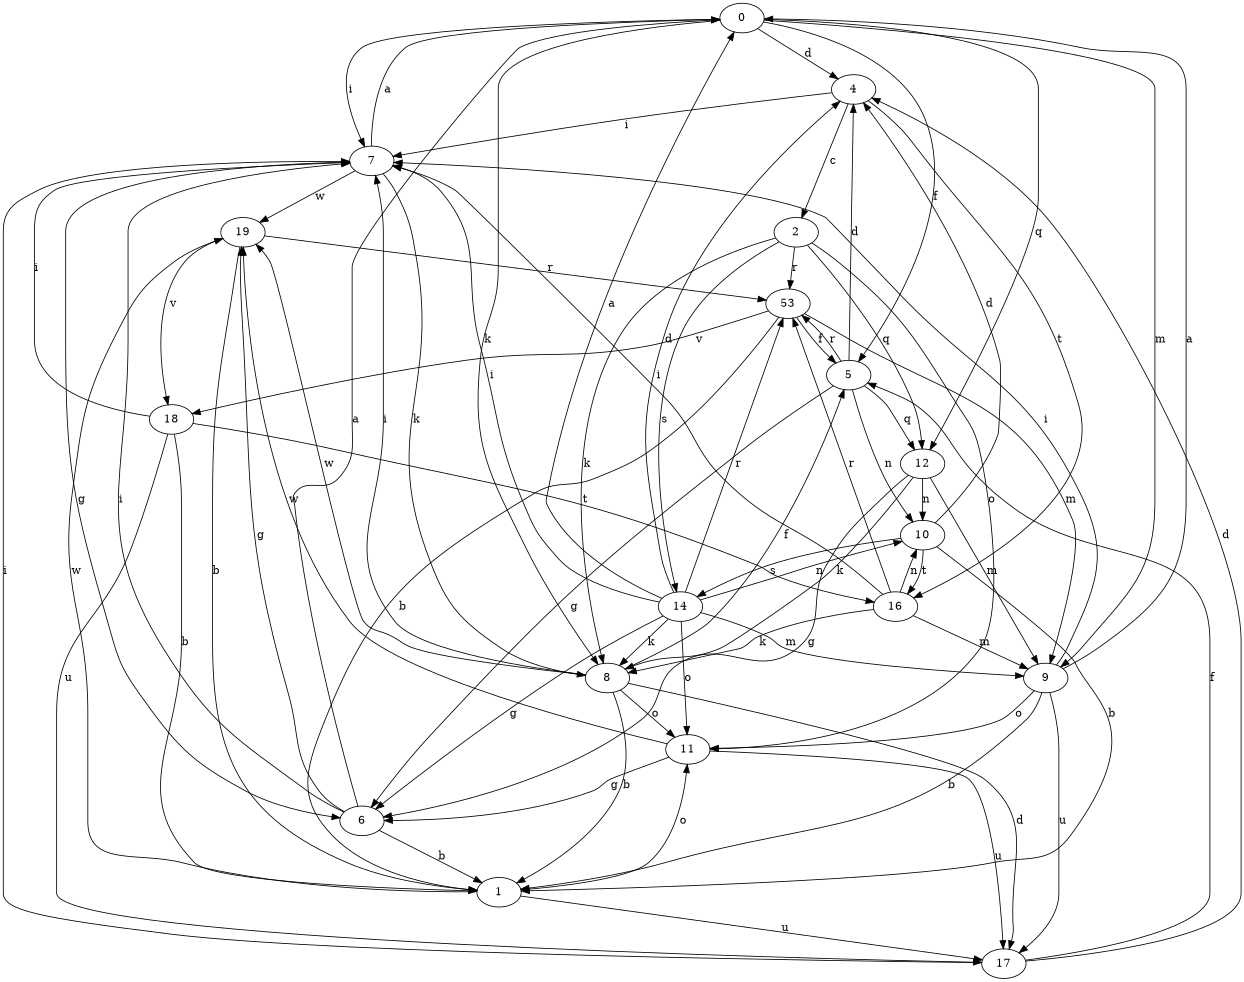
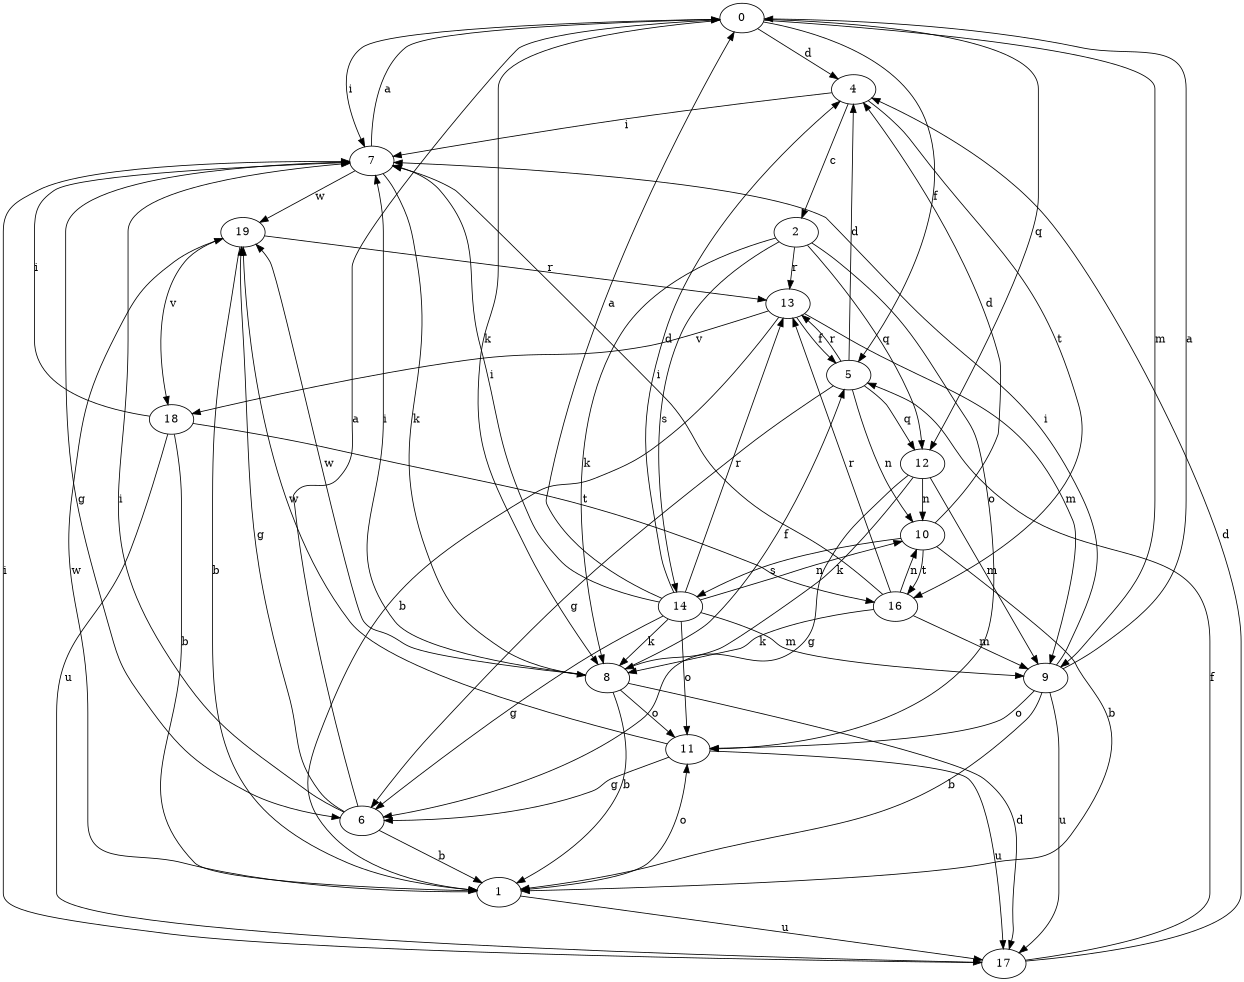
  strict digraph {
    0
    4
    5
    7
    8
    9
    12
    2
    16
-   13 [label=53]
+   13
    6
    10
    19
    1
    11
    17
    18
    14
    0 -> 4 [label=d]
    0 -> 5 [label=f]
    0 -> 7 [label=i]
    0 -> 8 [label=k]
    0 -> 9 [label=m]
    0 -> 12 [label=q]
    4 -> 7 [label=i]
    4 -> 2 [label=c]
    4 -> 16 [label=t]
    5 -> 4 [label=d]
    5 -> 12 [label=q]
    5 -> 13 [label=r]
    5 -> 6 [label=g]
    5 -> 10 [label=n]
    7 -> 0 [label=a]
    7 -> 8 [label=k]
    7 -> 6 [label=g]
    7 -> 19 [label=w]
    8 -> 5 [label=f]
    8 -> 7 [label=i]
    8 -> 19 [label=w]
    8 -> 1 [label=b]
    8 -> 11 [label=o]
    8 -> 17 [label=d]
    9 -> 0 [label=a]
    9 -> 7 [label=i]
    9 -> 1 [label=b]
    9 -> 11 [label=o]
    9 -> 17 [label=u]
    12 -> 8 [label=k]
    12 -> 9 [label=m]
    12 -> 6 [label=g]
    12 -> 10 [label=n]
    2 -> 8 [label=k]
    2 -> 12 [label=q]
    2 -> 13 [label=r]
    2 -> 11 [label=o]
    2 -> 14 [label=s]
    16 -> 7 [label=i]
    16 -> 8 [label=k]
    16 -> 9 [label=m]
    16 -> 13 [label=r]
    16 -> 10 [label=n]
    13 -> 5 [label=f]
    13 -> 9 [label=m]
    13 -> 1 [label=b]
    13 -> 18 [label=v]
    6 -> 0 [label=a]
    6 -> 7 [label=i]
    6 -> 19 [label=g]
    6 -> 1 [label=b]
    10 -> 4 [label=d]
    10 -> 16 [label=t]
    10 -> 1 [label=b]
    10 -> 14 [label=s]
    19 -> 13 [label=r]
    19 -> 1 [label=b]
    19 -> 18 [label=v]
    1 -> 19 [label=w]
    1 -> 11 [label=o]
    1 -> 17 [label=u]
    11 -> 6 [label=g]
    11 -> 19 [label=w]
    11 -> 17 [label=u]
    17 -> 4 [label=d]
    17 -> 5 [label=f]
    17 -> 7 [label=i]
    18 -> 7 [label=i]
    18 -> 16 [label=t]
    18 -> 1 [label=b]
    18 -> 17 [label=u]
    14 -> 0 [label=a]
    14 -> 4 [label=d]
    14 -> 7 [label=i]
    14 -> 8 [label=k]
    14 -> 9 [label=m]
    14 -> 13 [label=r]
    14 -> 6 [label=g]
    14 -> 10 [label=n]
    14 -> 11 [label=o]
  }
